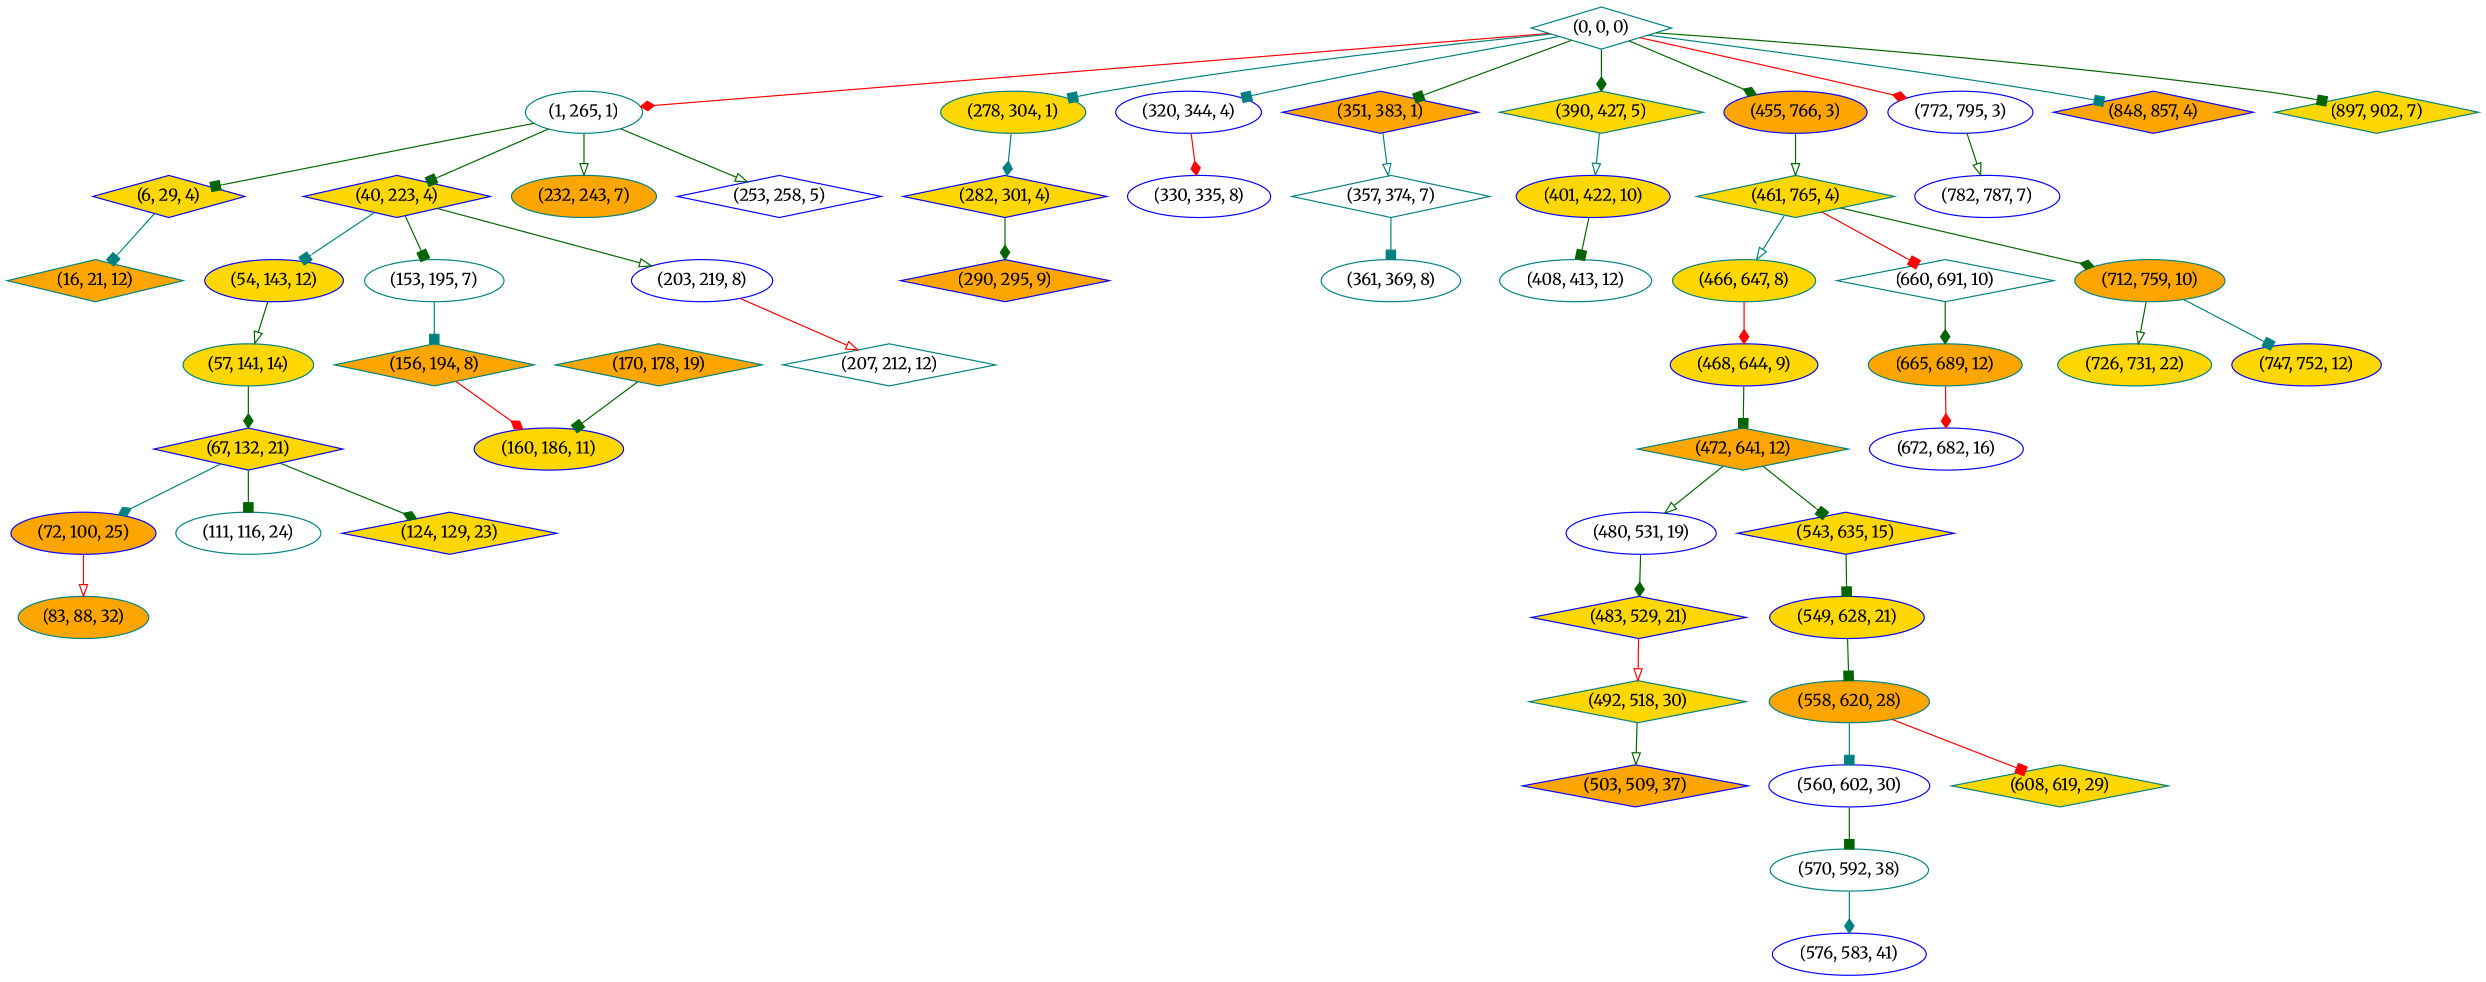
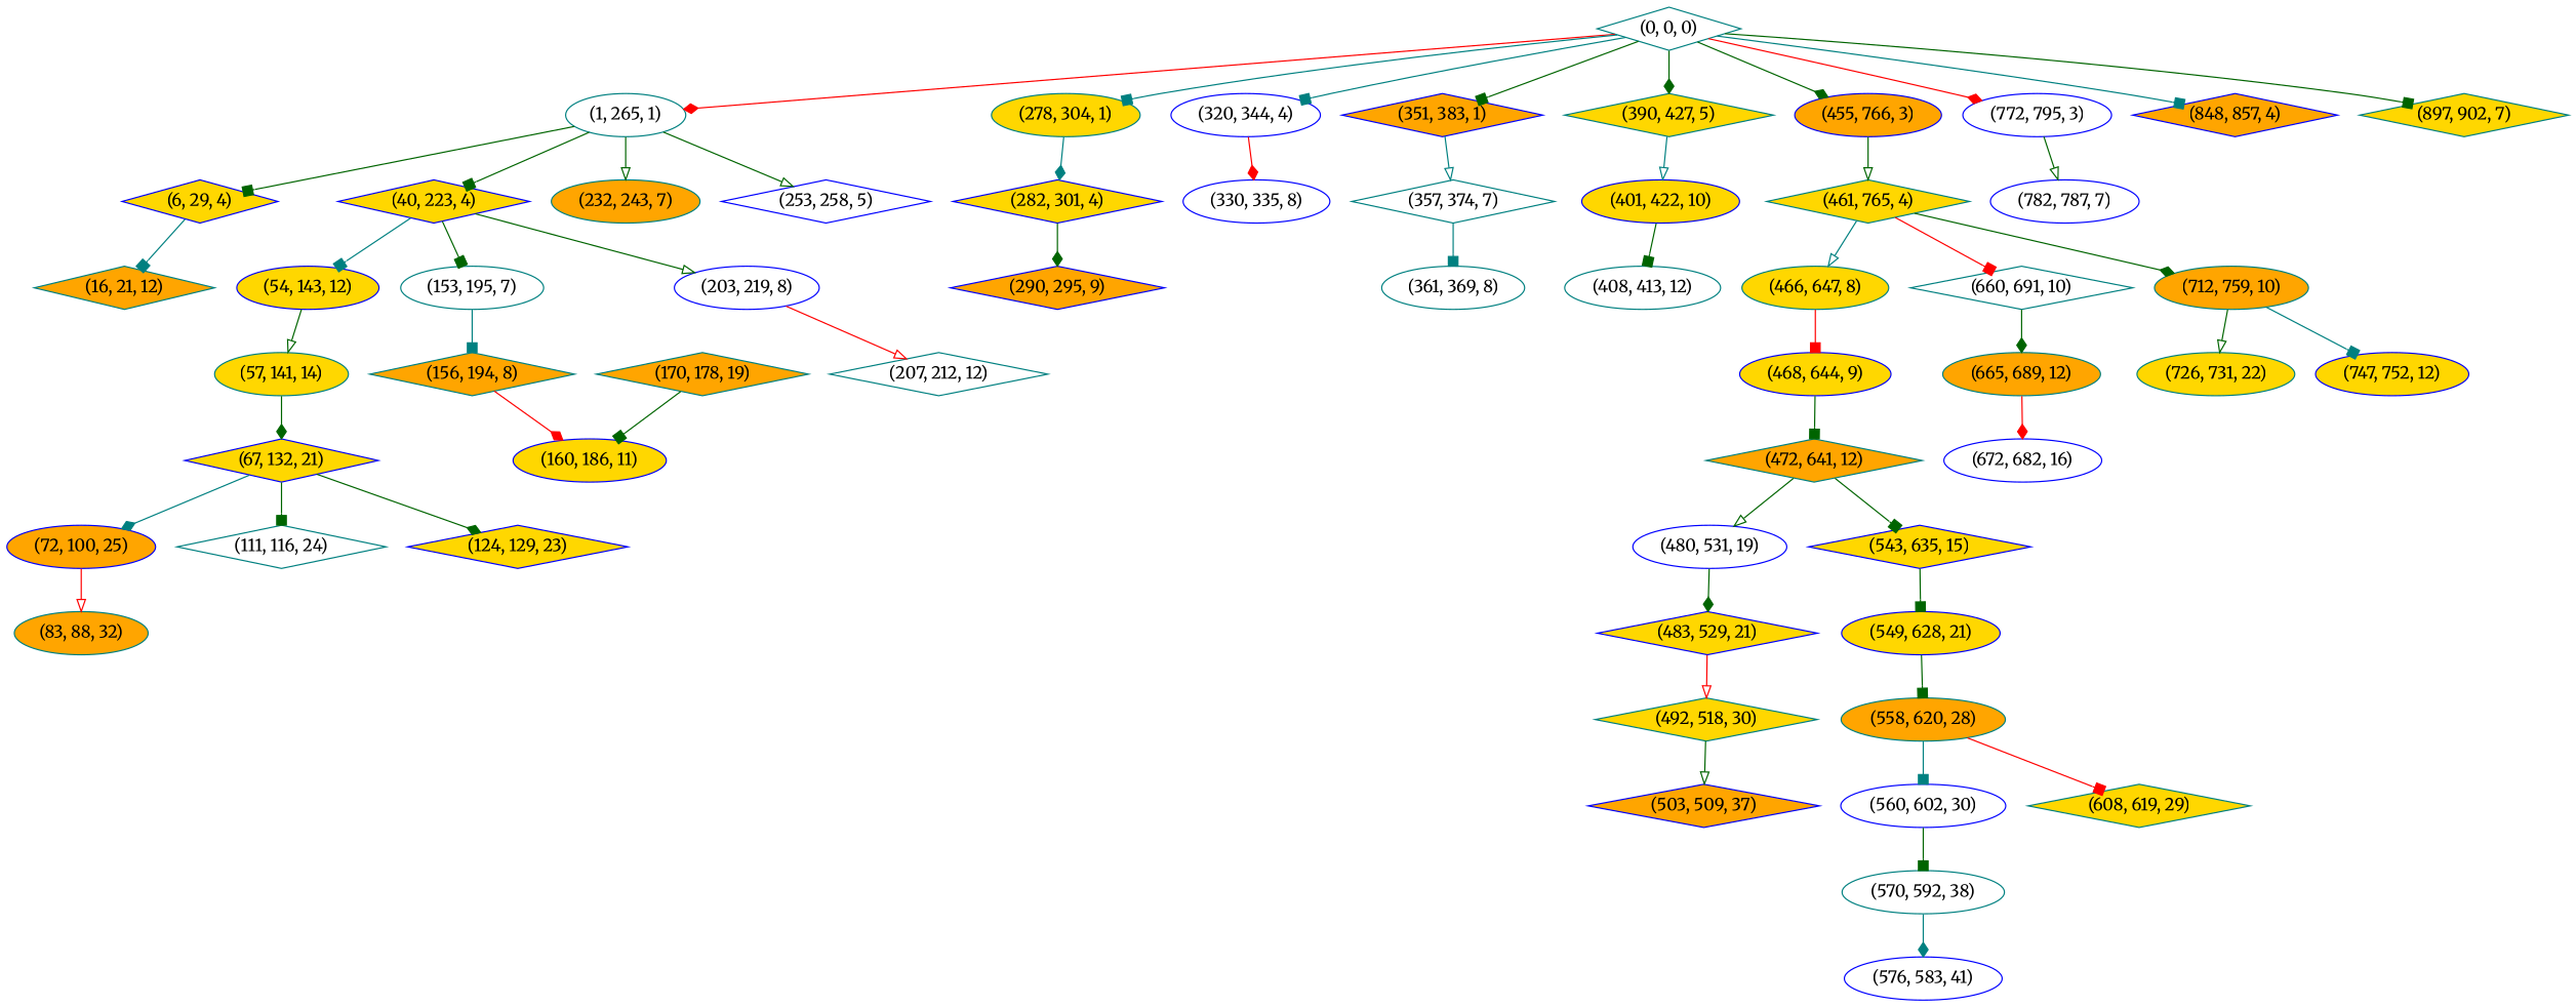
  digraph {
    fontname=Merriweather
    node [color=blue fillcolor=gold fontname=Merriweather shape=ellipse style=filled]
    edge [arrowhead=box color=darkgreen fontname=Merriweather]
    "(0, 0, 0)" [color=teal fillcolor=white shape=diamond]
    "(1, 265, 1)" [color=teal fillcolor=white]
    "(278, 304, 1)" [color=teal]
    "(320, 344, 4)" [fillcolor=white]
    "(351, 383, 1)" [fillcolor=orange shape=diamond]
    "(390, 427, 5)" [color=teal shape=diamond]
    "(455, 766, 3)" [fillcolor=orange]
    "(772, 795, 3)" [fillcolor=white]
    "(848, 857, 4)" [fillcolor=orange shape=diamond]
    "(897, 902, 7)" [color=teal shape=diamond]
    "(6, 29, 4)" [shape=diamond]
    "(40, 223, 4)" [shape=diamond]
    "(232, 243, 7)" [color=teal fillcolor=orange]
    "(253, 258, 5)" [fillcolor=white shape=diamond]
    "(282, 301, 4)" [shape=diamond]
    "(330, 335, 8)" [fillcolor=white]
    "(357, 374, 7)" [color=teal fillcolor=white shape=diamond]
    "(401, 422, 10)"
    "(461, 765, 4)" [color=teal shape=diamond]
    "(782, 787, 7)" [fillcolor=white]
    "(16, 21, 12)" [color=teal fillcolor=orange shape=diamond]
    "(54, 143, 12)"
    "(153, 195, 7)" [color=teal fillcolor=white]
    "(203, 219, 8)" [fillcolor=white]
    "(57, 141, 14)" [color=teal]
    "(156, 194, 8)" [color=teal fillcolor=orange shape=diamond]
    "(207, 212, 12)" [color=teal fillcolor=white shape=diamond]
    "(67, 132, 21)" [shape=diamond]
    "(72, 100, 25)" [fillcolor=orange]
-   "(111, 116, 24)" [color=teal fillcolor=white]
+   "(111, 116, 24)" [color=teal fillcolor=white shape=diamond]
    "(124, 129, 23)" [shape=diamond]
    "(83, 88, 32)" [color=teal fillcolor=orange]
    "(160, 186, 11)"
    "(170, 178, 19)" [color=teal fillcolor=orange shape=diamond]
    "(290, 295, 9)" [fillcolor=orange shape=diamond]
    "(361, 369, 8)" [color=teal fillcolor=white]
    "(408, 413, 12)" [color=teal fillcolor=white]
    "(466, 647, 8)" [color=teal]
    "(660, 691, 10)" [color=teal fillcolor=white shape=diamond]
    "(712, 759, 10)" [color=teal fillcolor=orange]
    "(468, 644, 9)"
    "(665, 689, 12)" [color=teal fillcolor=orange]
    "(726, 731, 22)" [color=teal]
    "(747, 752, 12)"
    "(472, 641, 12)" [color=teal fillcolor=orange shape=diamond]
    "(480, 531, 19)" [fillcolor=white]
    "(543, 635, 15)" [shape=diamond]
    "(483, 529, 21)" [shape=diamond]
    "(549, 628, 21)"
    "(492, 518, 30)" [color=teal shape=diamond]
    "(503, 509, 37)" [fillcolor=orange shape=diamond]
    "(558, 620, 28)" [color=teal fillcolor=orange]
    "(560, 602, 30)" [fillcolor=white]
    "(608, 619, 29)" [color=teal shape=diamond]
    "(570, 592, 38)" [color=teal fillcolor=white]
    "(576, 583, 41)" [fillcolor=white]
    "(672, 682, 16)" [fillcolor=white]
    "(0, 0, 0)" -> "(1, 265, 1)" [arrowhead=diamond color=red]
    "(0, 0, 0)" -> "(278, 304, 1)" [color=teal]
    "(0, 0, 0)" -> "(320, 344, 4)" [color=teal]
    "(0, 0, 0)" -> "(351, 383, 1)"
    "(0, 0, 0)" -> "(390, 427, 5)" [arrowhead=diamond]
    "(0, 0, 0)" -> "(455, 766, 3)" [arrowhead=diamond]
    "(0, 0, 0)" -> "(772, 795, 3)" [arrowhead=diamond color=red]
    "(0, 0, 0)" -> "(848, 857, 4)" [color=teal]
    "(0, 0, 0)" -> "(897, 902, 7)"
    "(1, 265, 1)" -> "(6, 29, 4)"
    "(1, 265, 1)" -> "(40, 223, 4)"
    "(1, 265, 1)" -> "(232, 243, 7)" [arrowhead=onormal]
    "(1, 265, 1)" -> "(253, 258, 5)" [arrowhead=onormal]
    "(278, 304, 1)" -> "(282, 301, 4)" [arrowhead=diamond color=teal]
    "(320, 344, 4)" -> "(330, 335, 8)" [arrowhead=diamond color=red]
    "(351, 383, 1)" -> "(357, 374, 7)" [arrowhead=onormal color=teal]
    "(390, 427, 5)" -> "(401, 422, 10)" [arrowhead=onormal color=teal]
    "(455, 766, 3)" -> "(461, 765, 4)" [arrowhead=onormal]
    "(772, 795, 3)" -> "(782, 787, 7)" [arrowhead=onormal]
    "(6, 29, 4)" -> "(16, 21, 12)" [color=teal]
    "(40, 223, 4)" -> "(54, 143, 12)" [color=teal]
    "(40, 223, 4)" -> "(153, 195, 7)"
    "(40, 223, 4)" -> "(203, 219, 8)" [arrowhead=onormal]
    "(282, 301, 4)" -> "(290, 295, 9)" [arrowhead=diamond]
    "(357, 374, 7)" -> "(361, 369, 8)" [color=teal]
    "(401, 422, 10)" -> "(408, 413, 12)"
    "(461, 765, 4)" -> "(466, 647, 8)" [arrowhead=onormal color=teal]
    "(461, 765, 4)" -> "(660, 691, 10)" [color=red]
    "(461, 765, 4)" -> "(712, 759, 10)" [arrowhead=diamond]
    "(54, 143, 12)" -> "(57, 141, 14)" [arrowhead=onormal]
    "(153, 195, 7)" -> "(156, 194, 8)" [color=teal]
    "(203, 219, 8)" -> "(207, 212, 12)" [arrowhead=onormal color=red]
    "(57, 141, 14)" -> "(67, 132, 21)" [arrowhead=diamond]
    "(156, 194, 8)" -> "(160, 186, 11)" [arrowhead=diamond color=red]
    "(67, 132, 21)" -> "(72, 100, 25)" [arrowhead=diamond color=teal]
    "(67, 132, 21)" -> "(111, 116, 24)"
    "(67, 132, 21)" -> "(124, 129, 23)" [arrowhead=diamond]
    "(72, 100, 25)" -> "(83, 88, 32)" [arrowhead=onormal color=red]
    "(170, 178, 19)" -> "(160, 186, 11)"
-   "(466, 647, 8)" -> "(468, 644, 9)" [arrowhead=diamond color=red]
+   "(466, 647, 8)" -> "(468, 644, 9)" [color=red]
    "(660, 691, 10)" -> "(665, 689, 12)" [arrowhead=diamond]
    "(712, 759, 10)" -> "(726, 731, 22)" [arrowhead=onormal]
    "(712, 759, 10)" -> "(747, 752, 12)" [color=teal]
    "(468, 644, 9)" -> "(472, 641, 12)"
    "(665, 689, 12)" -> "(672, 682, 16)" [arrowhead=diamond color=red]
    "(472, 641, 12)" -> "(480, 531, 19)" [arrowhead=onormal]
    "(472, 641, 12)" -> "(543, 635, 15)"
    "(480, 531, 19)" -> "(483, 529, 21)" [arrowhead=diamond]
    "(543, 635, 15)" -> "(549, 628, 21)"
    "(483, 529, 21)" -> "(492, 518, 30)" [arrowhead=onormal color=red]
    "(549, 628, 21)" -> "(558, 620, 28)"
    "(492, 518, 30)" -> "(503, 509, 37)" [arrowhead=onormal]
    "(558, 620, 28)" -> "(560, 602, 30)" [color=teal]
    "(558, 620, 28)" -> "(608, 619, 29)" [color=red]
    "(560, 602, 30)" -> "(570, 592, 38)"
    "(570, 592, 38)" -> "(576, 583, 41)" [arrowhead=diamond color=teal]
  }
